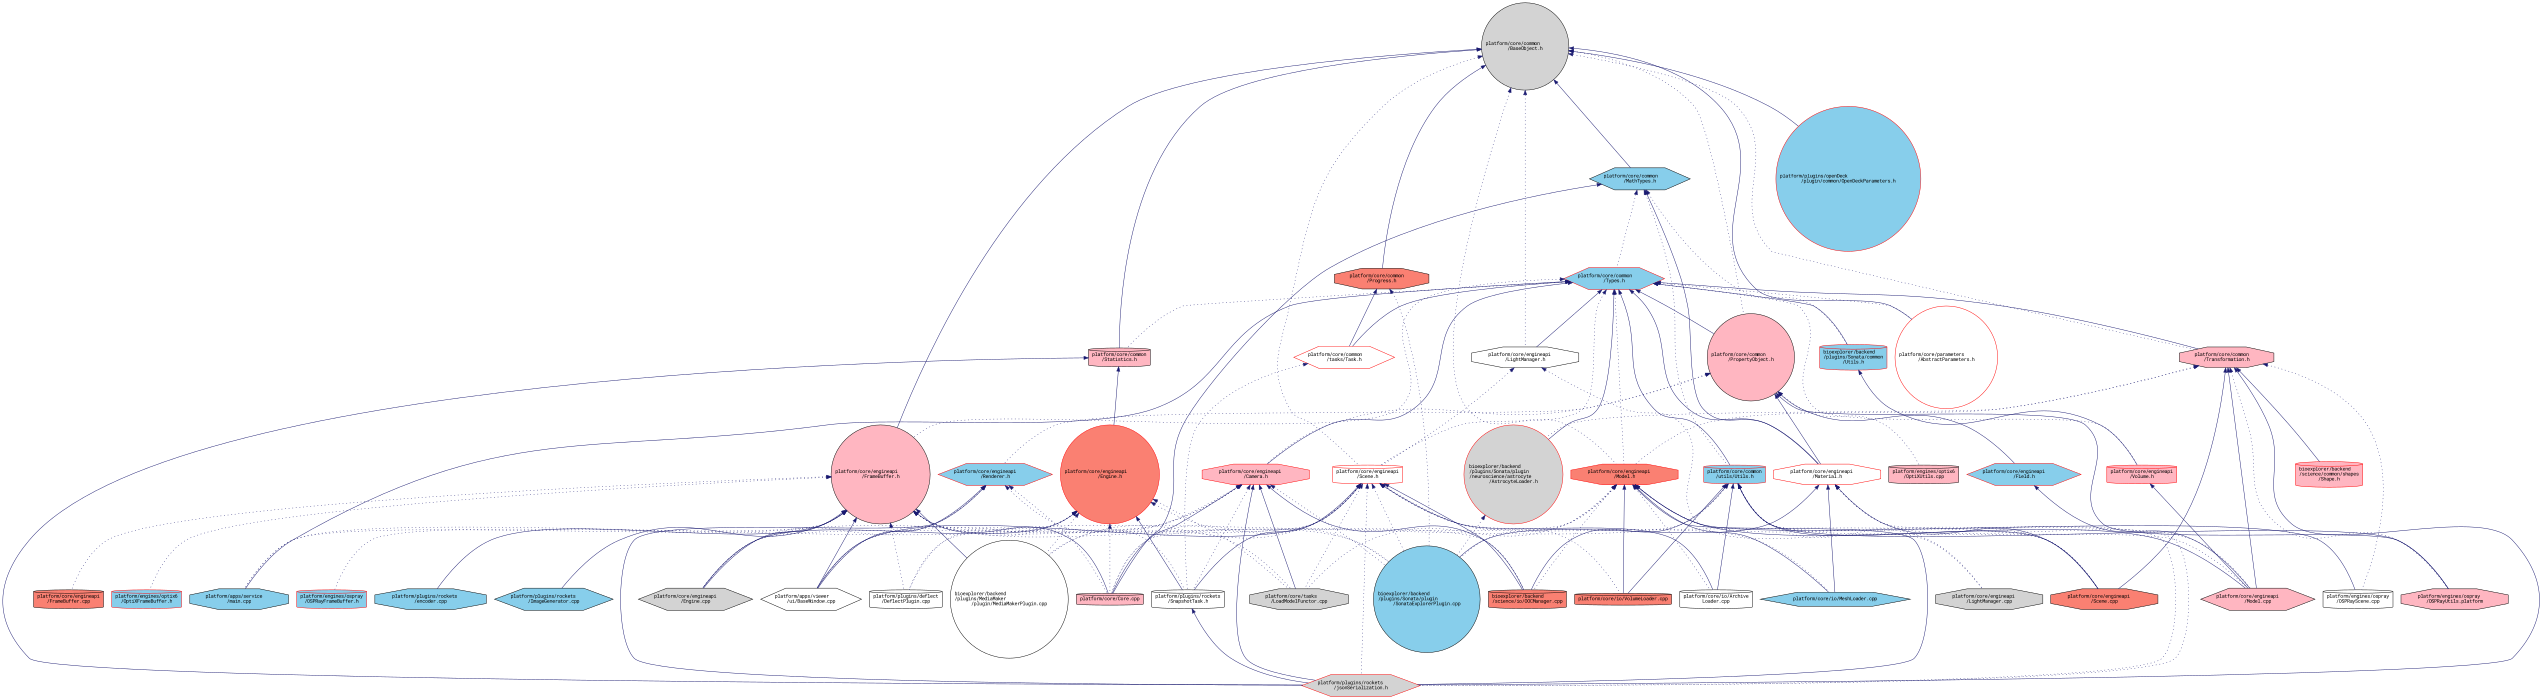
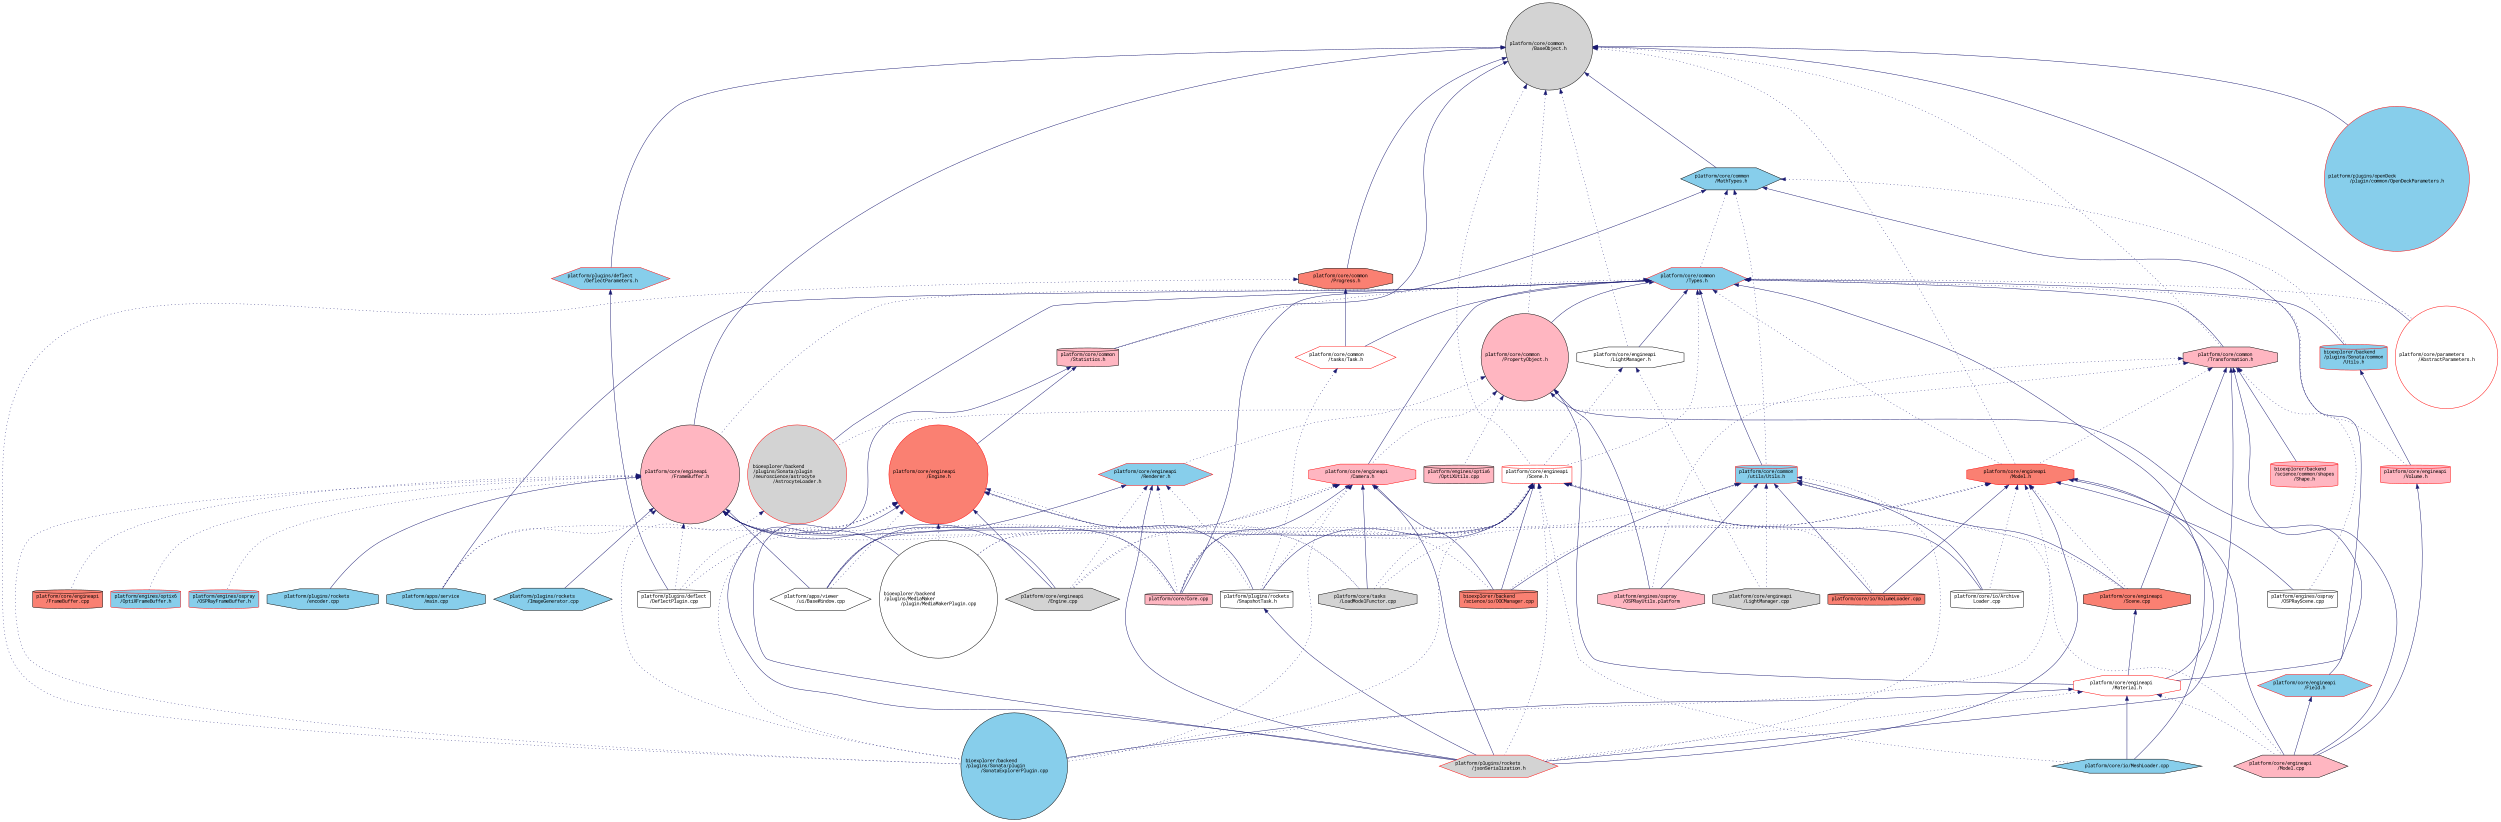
  digraph {
    fontname="Roboto Mono"
    node [color=black fillcolor=skyblue fontname="Roboto Mono" fontsize=10 shape=cylinder style=filled]
    edge [color=midnightblue dir=back fontname="Roboto Mono" fontsize=10 labelfontname=Helvetica labelfontsize=10 style=dotted]
    n1 [fillcolor=lightgrey fontcolor=black height=0.2 label="platform/core/common\l/BaseObject.h" shape=circle width=0.4]
    n2 [height=0.2 label="platform/core/common\l/MathTypes.h" shape=hexagon width=0.4]
    n3 [fillcolor=lightpink height=0.2 label="platform/core/common\l/PropertyObject.h" shape=circle width=0.4]
    n4 [fillcolor=lightpink height=0.2 label="platform/core/common\l/Statistics.h" width=0.4]
    n5 [fillcolor=lightpink height=0.2 label="platform/core/common\l/Transformation.h" shape=octagon width=0.4]
    n6 [color=red fillcolor=salmon height=0.2 label="platform/core/engineapi\l/Model.h" shape=octagon width=0.4]
    n7 [fillcolor=lightpink height=0.2 label="platform/core/engineapi\l/FrameBuffer.h" shape=circle width=0.4]
    n8 [fillcolor=white height=0.2 label="platform/core/engineapi\l/LightManager.h" shape=octagon width=0.4]
    n9 [color=red fillcolor=white height=0.2 label="platform/core/engineapi\l/Scene.h" width=0.4]
    n10 [color=red fillcolor=white height=0.2 label="platform/core/parameters\l/AbstractParameters.h" shape=circle width=0.4]
    n11 [fillcolor=salmon height=0.2 label="platform/core/common\l/Progress.h" shape=octagon width=0.4]
+   n12 [color=red height=0.2 label="platform/plugins/deflect\l/DeflectParameters.h" shape=hexagon width=0.4]
    n13 [color=red height=0.2 label="platform/plugins/openDeck\l/plugin/common/OpenDeckParameters.h" shape=circle width=0.4]
    n14 [color=red height=0.2 label="platform/core/common\l/Types.h" shape=hexagon width=0.4]
    n15 [fillcolor=lightpink height=0.2 label="platform/core/Core.cpp" width=0.4]
    n16 [color=red fillcolor=white height=0.2 label="platform/core/engineapi\l/Material.h" shape=octagon width=0.4]
    n17 [color=red height=0.2 label="platform/core/common\l/utils/Utils.h" width=0.4]
    n18 [color=red height=0.2 label="bioexplorer/backend\l/plugins/Sonata/common\l/Utils.h" width=0.4]
    n19 [color=red fillcolor=lightpink height=0.2 label="platform/core/engineapi\l/Camera.h" shape=octagon width=0.4]
    n20 [color=red height=0.2 label="platform/core/engineapi\l/Field.h" shape=hexagon width=0.4]
    n21 [color=red height=0.2 label="platform/core/engineapi\l/Renderer.h" shape=hexagon width=0.4]
    n22 [fillcolor=lightpink height=0.2 label="platform/engines/optix6\l/OptiXUtils.cpp" width=0.4]
    n23 [fillcolor=lightpink height=0.2 label="platform/engines/ospray\l/OSPRayUtils.platform" shape=octagon width=0.4]
    n24 [color=red fillcolor=lightgrey height=0.2 label="platform/plugins/rockets\l/jsonSerialization.h" shape=hexagon width=0.4]
    n25 [color=red fillcolor=salmon height=0.2 label="platform/core/engineapi\l/Engine.h" shape=circle width=0.4]
    n26 [color=red fillcolor=lightgrey height=0.2 label="bioexplorer/backend\l/plugins/Sonata/plugin\l/neuroscience/astrocyte\l/AstrocyteLoader.h" shape=circle width=0.4]
    n27 [fillcolor=lightpink height=0.2 label="platform/core/engineapi\l/Model.cpp" shape=hexagon width=0.4]
    n28 [fillcolor=salmon height=0.2 label="platform/core/engineapi\l/Scene.cpp" shape=octagon width=0.4]
    n29 [fillcolor=white height=0.2 label="platform/engines/ospray\l/OSPRayScene.cpp" width=0.4]
    n30 [color=red fillcolor=lightpink height=0.2 label="bioexplorer/backend\l/science/common/shapes\l/Shape.h" width=0.4]
    n31 [fillcolor=lightgrey height=0.2 label="platform/core/tasks\l/LoadModelFunctor.cpp" shape=octagon width=0.4]
    n32 [fillcolor=salmon height=0.2 label="bioexplorer/backend\l/science/io/OOCManager.cpp" width=0.4]
    n33 [height=0.2 label="bioexplorer/backend\l/plugins/Sonata/plugin\l/SonataExplorerPlugin.cpp" shape=circle width=0.4]
    n34 [height=0.2 label="platform/core/io/MeshLoader.cpp" shape=hexagon width=0.4]
    n35 [fillcolor=white height=0.2 label="platform/core/io/Archive\lLoader.cpp" width=0.4]
    n36 [fillcolor=salmon height=0.2 label="platform/core/io/VolumeLoader.cpp" width=0.4]
    n37 [height=0.2 label="platform/apps/service\l/main.cpp" shape=octagon width=0.4]
    n38 [fillcolor=white height=0.2 label="platform/apps/viewer\l/ui/BaseWindow.cpp" shape=hexagon width=0.4]
    n39 [fillcolor=lightgrey height=0.2 label="platform/core/engineapi\l/Engine.cpp" shape=hexagon width=0.4]
    n40 [fillcolor=white height=0.2 label="bioexplorer/backend\l/plugins/MediaMaker\l/plugin/MediaMakerPlugin.cpp" shape=circle width=0.4]
    n41 [fillcolor=white height=0.2 label="platform/plugins/deflect\l/DeflectPlugin.cpp" width=0.4]
    n42 [fillcolor=salmon height=0.2 label="platform/core/engineapi\l/FrameBuffer.cpp" width=0.4]
    n43 [color=red height=0.2 label="platform/engines/optix6\l/OptiXFrameBuffer.h" width=0.4]
    n44 [color=red height=0.2 label="platform/engines/ospray\l/OSPRayFrameBuffer.h" width=0.4]
    n45 [height=0.2 label="platform/plugins/rockets\l/encoder.cpp" shape=octagon width=0.4]
    n46 [height=0.2 label="platform/plugins/rockets\l/ImageGenerator.cpp" shape=hexagon width=0.4]
    n47 [fillcolor=lightgrey height=0.2 label="platform/core/engineapi\l/LightManager.cpp" shape=octagon width=0.4]
    n48 [fillcolor=white height=0.2 label="platform/plugins/rockets\l/SnapshotTask.h" width=0.4]
    n49 [color=red fillcolor=lightpink height=0.2 label="platform/core/engineapi\l/Volume.h" width=0.4]
    n50 [color=red fillcolor=white height=0.2 label="platform/core/common\l/tasks/Task.h" shape=hexagon width=0.4]
    n1 -> n2 [style=solid]
    n1 -> n3
    n1 -> n4 [style=solid]
    n1 -> n5
    n1 -> n6
    n1 -> n7 [style=solid]
    n1 -> n8
    n1 -> n9
    n1 -> n10 [style=solid]
    n1 -> n11 [style=solid]
+   n1 -> n12 [style=solid]
    n1 -> n13 [style=solid]
    n2 -> n14
    n2 -> n15 [style=solid]
    n2 -> n16 [style=solid]
    n2 -> n17
    n2 -> n18
    n3 -> n16 [style=solid]
    n3 -> n19
    n3 -> n20 [style=solid]
    n3 -> n21
    n3 -> n22
    n3 -> n23 [style=solid]
    n4 -> n24 [style=solid]
    n4 -> n25 [style=solid]
    n5 -> n6
    n5 -> n23
    n5 -> n24 [style=solid]
    n5 -> n26
    n5 -> n27 [style=solid]
    n5 -> n28 [style=solid]
    n5 -> n29
    n5 -> n30 [style=solid]
    n6 -> n15
    n6 -> n24 [style=solid]
    n6 -> n27 [style=solid]
    n6 -> n28
    n6 -> n29 [style=solid]
    n6 -> n31
    n6 -> n32
    n6 -> n33
    n6 -> n34 [style=solid]
    n6 -> n35
    n6 -> n36 [style=solid]
    n7 -> n15 [style=solid]
    n7 -> n31
    n7 -> n32
    n7 -> n33
    n7 -> n37
    n7 -> n38 [style=solid]
    n7 -> n39 [style=solid]
    n7 -> n40 [style=solid]
    n7 -> n41
    n7 -> n42
    n7 -> n43
    n7 -> n44
    n7 -> n45 [style=solid]
    n7 -> n46 [style=solid]
    n8 -> n9
    n8 -> n47
    n9 -> n15
    n9 -> n24
    n9 -> n28
    n9 -> n31
    n9 -> n32 [style=solid]
    n9 -> n33
    n9 -> n34
    n9 -> n35 [style=solid]
    n9 -> n36
    n9 -> n38 [style=solid]
    n9 -> n39
    n9 -> n40
    n9 -> n48 [style=solid]
    n11 -> n33
    n11 -> n50 [style=solid]
+   n12 -> n41 [style=solid]
    n14 -> n3 [style=solid]
    n14 -> n4
    n14 -> n5 [style=solid]
    n14 -> n6
    n14 -> n7
    n14 -> n8 [style=solid]
    n14 -> n9
    n14 -> n10
    n14 -> n16 [style=solid]
    n14 -> n17 [style=solid]
    n14 -> n18 [style=solid]
    n14 -> n19 [style=solid]
    n14 -> n26 [style=solid]
    n14 -> n37 [style=solid]
    n14 -> n49
    n14 -> n50 [style=solid]
    n16 -> n24
    n16 -> n27
-   n16 -> n28 [style=solid]
+   n28 -> n16 [style=solid]
    n16 -> n33 [style=solid]
    n16 -> n34 [style=solid]
    n17 -> n23 [style=solid]
    n17 -> n24
    n17 -> n27
    n17 -> n28 [style=solid]
    n17 -> n32 [style=solid]
    n17 -> n35 [style=solid]
    n17 -> n36 [style=solid]
    n17 -> n41
    n17 -> n47
    n18 -> n49 [style=solid]
    n19 -> n15 [style=solid]
    n19 -> n24 [style=solid]
    n19 -> n31 [style=solid]
    n19 -> n32 [style=solid]
    n19 -> n33
    n19 -> n38
    n19 -> n39
    n19 -> n40
    n19 -> n48
    n20 -> n27 [style=solid]
    n21 -> n15
    n21 -> n24 [style=solid]
    n21 -> n38 [style=solid]
    n21 -> n39
    n21 -> n48
    n25 -> n15
+   n25 -> n24 [style=solid]
    n25 -> n31
    n25 -> n33
    n25 -> n37
    n25 -> n38
    n25 -> n39 [style=solid]
    n25 -> n40
    n25 -> n41
    n25 -> n48 [style=solid]
    n26 -> n33
    n48 -> n24 [style=solid]
    n49 -> n27 [style=solid]
    n50 -> n48
  }
